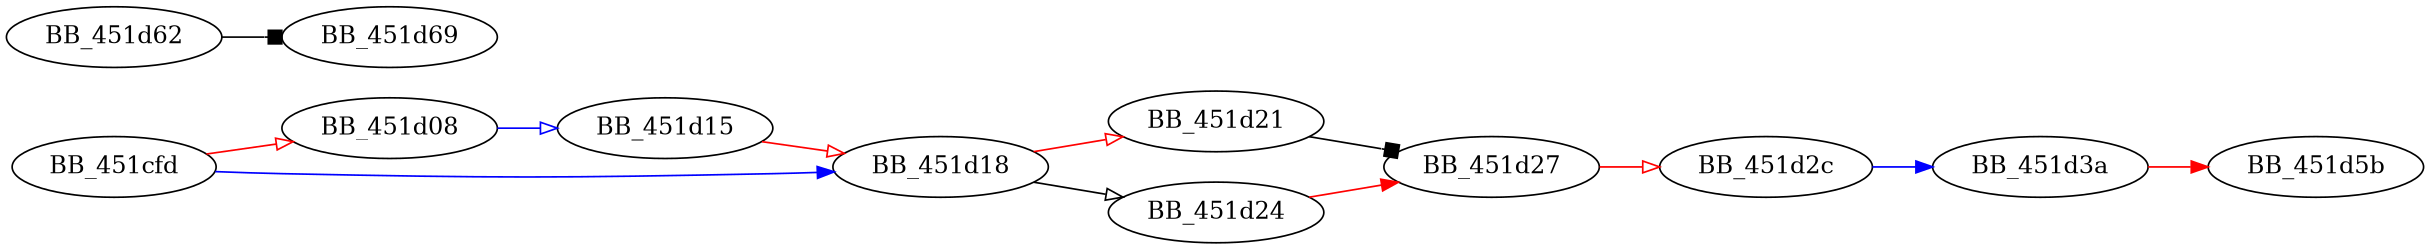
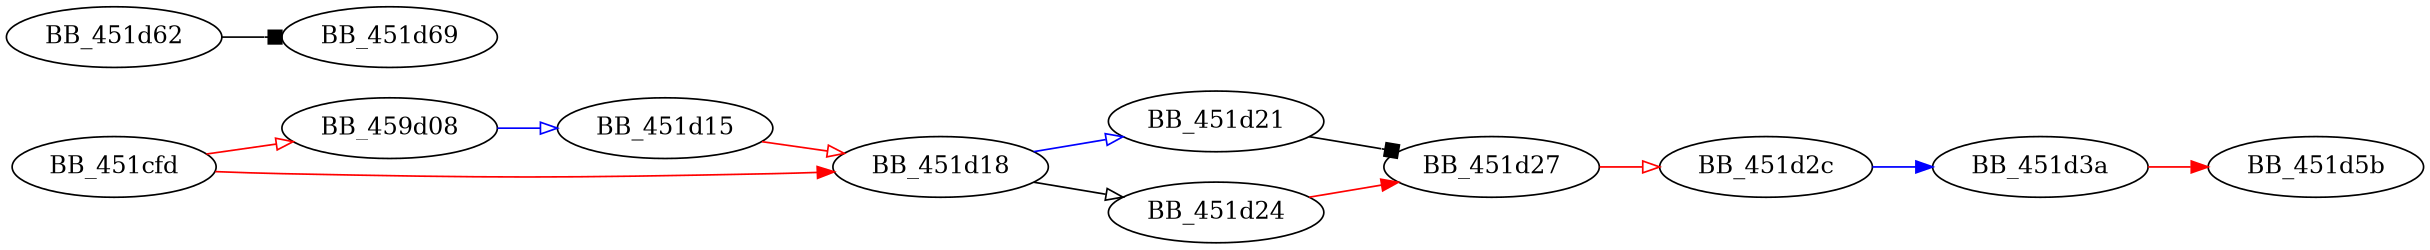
  digraph {
    rankdir=LR
    edge [arrowhead=onormal color=red]
    BB_451cfd
-   BB_451d08
+   BB_451d08 [label=BB_459d08]
    BB_451d18
    BB_451d15
    BB_451d21
    BB_451d24
    BB_451d27
    BB_451d2c
    BB_451d3a
    BB_451d5b
    BB_451d62
    BB_451d69
    BB_451cfd -> BB_451d08
-   BB_451cfd -> BB_451d18 [arrowhead=normal color=blue]
+   BB_451cfd -> BB_451d18 [arrowhead=normal]
    BB_451d08 -> BB_451d15 [color=blue]
-   BB_451d18 -> BB_451d21
+   BB_451d18 -> BB_451d21 [color=blue]
    BB_451d18 -> BB_451d24 [color=black]
    BB_451d15 -> BB_451d18
    BB_451d21 -> BB_451d27 [arrowhead=box color=black]
    BB_451d24 -> BB_451d27 [arrowhead=normal]
    BB_451d27 -> BB_451d2c
    BB_451d2c -> BB_451d3a [arrowhead=normal color=blue]
    BB_451d3a -> BB_451d5b [arrowhead=normal]
    BB_451d62 -> BB_451d69 [arrowhead=box color=black]
  }
